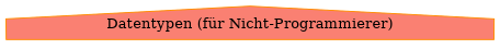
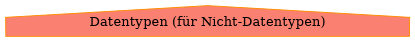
  digraph {
-   "Datentypen (für Nicht-Programmierer)" [style=filled fillcolor=salmon color=darkorange shape=house]
+   "Datentypen (für Nicht-Programmierer)" [style=filled fillcolor=salmon color=darkorange shape=house label="Datentypen (für Nicht-Datentypen)"]
  }
